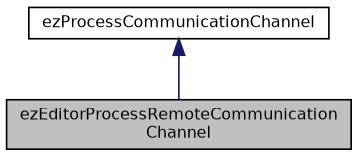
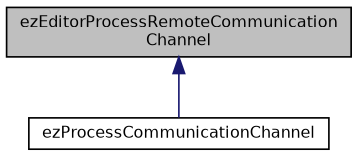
  digraph {
    node [color=black fontname=Helvetica fontsize=10 shape=record style=filled]
    n1 [fillcolor=grey75 fontcolor=black height=0.2 label="ezEditorProcessRemoteCommunication\lChannel" width=0.4]
    n2 [fillcolor=white height=0.2 label=ezProcessCommunicationChannel width=0.4]
-   n2 -> n1 [color=midnightblue dir=back fontname=Helvetica fontsize=10 labelfontname=Helvetica labelfontsize=10 style=solid]
+   n1 -> n2 [color=midnightblue dir=back fontname=Helvetica fontsize=10 labelfontname=Helvetica labelfontsize=10 style=solid]
  }
